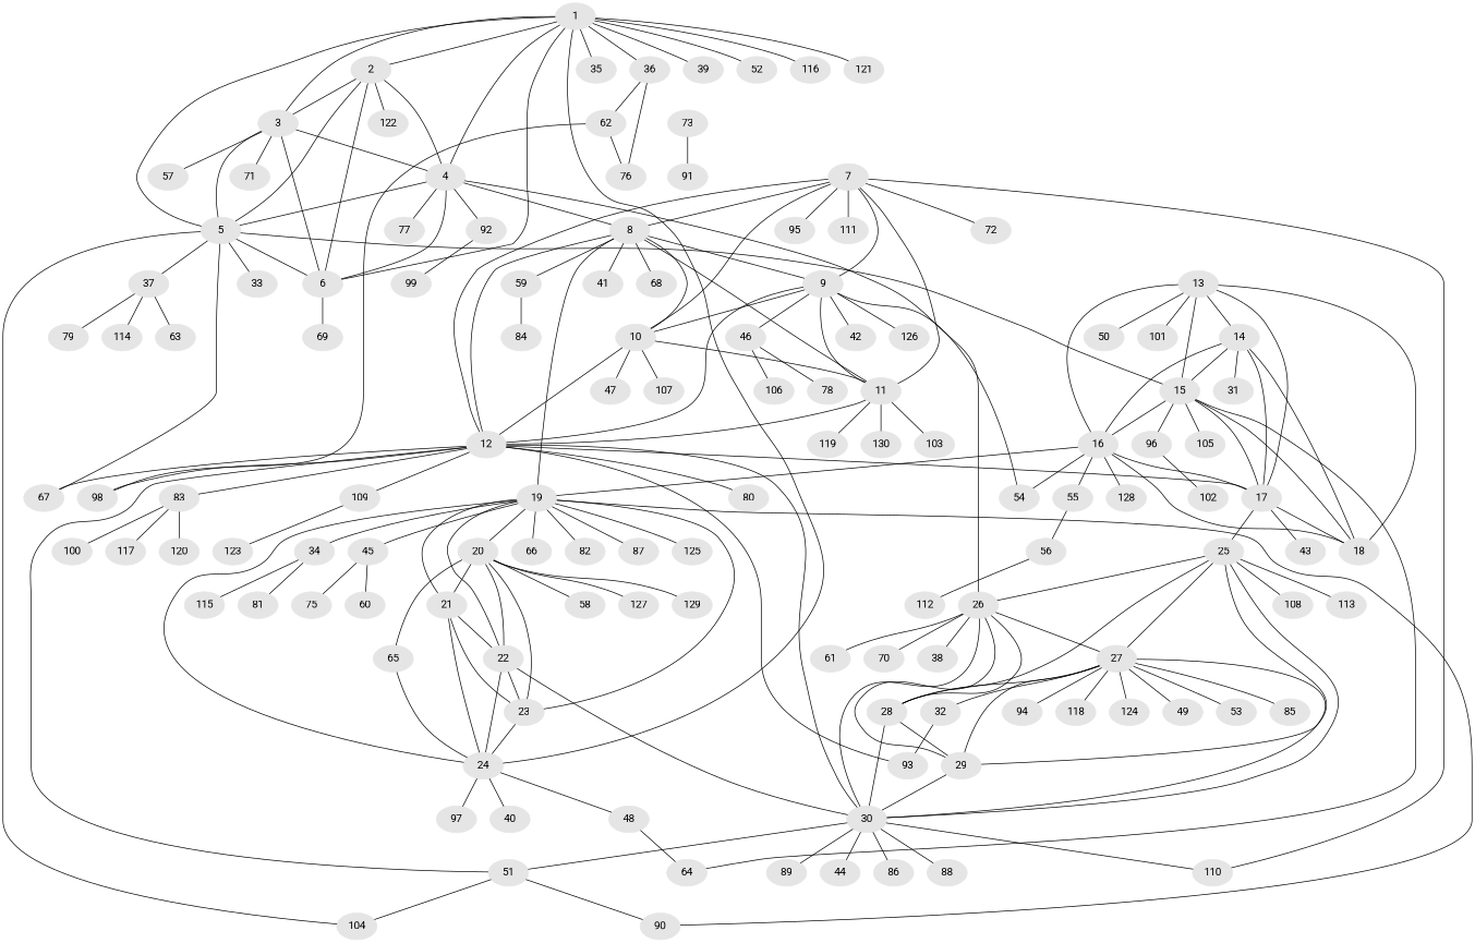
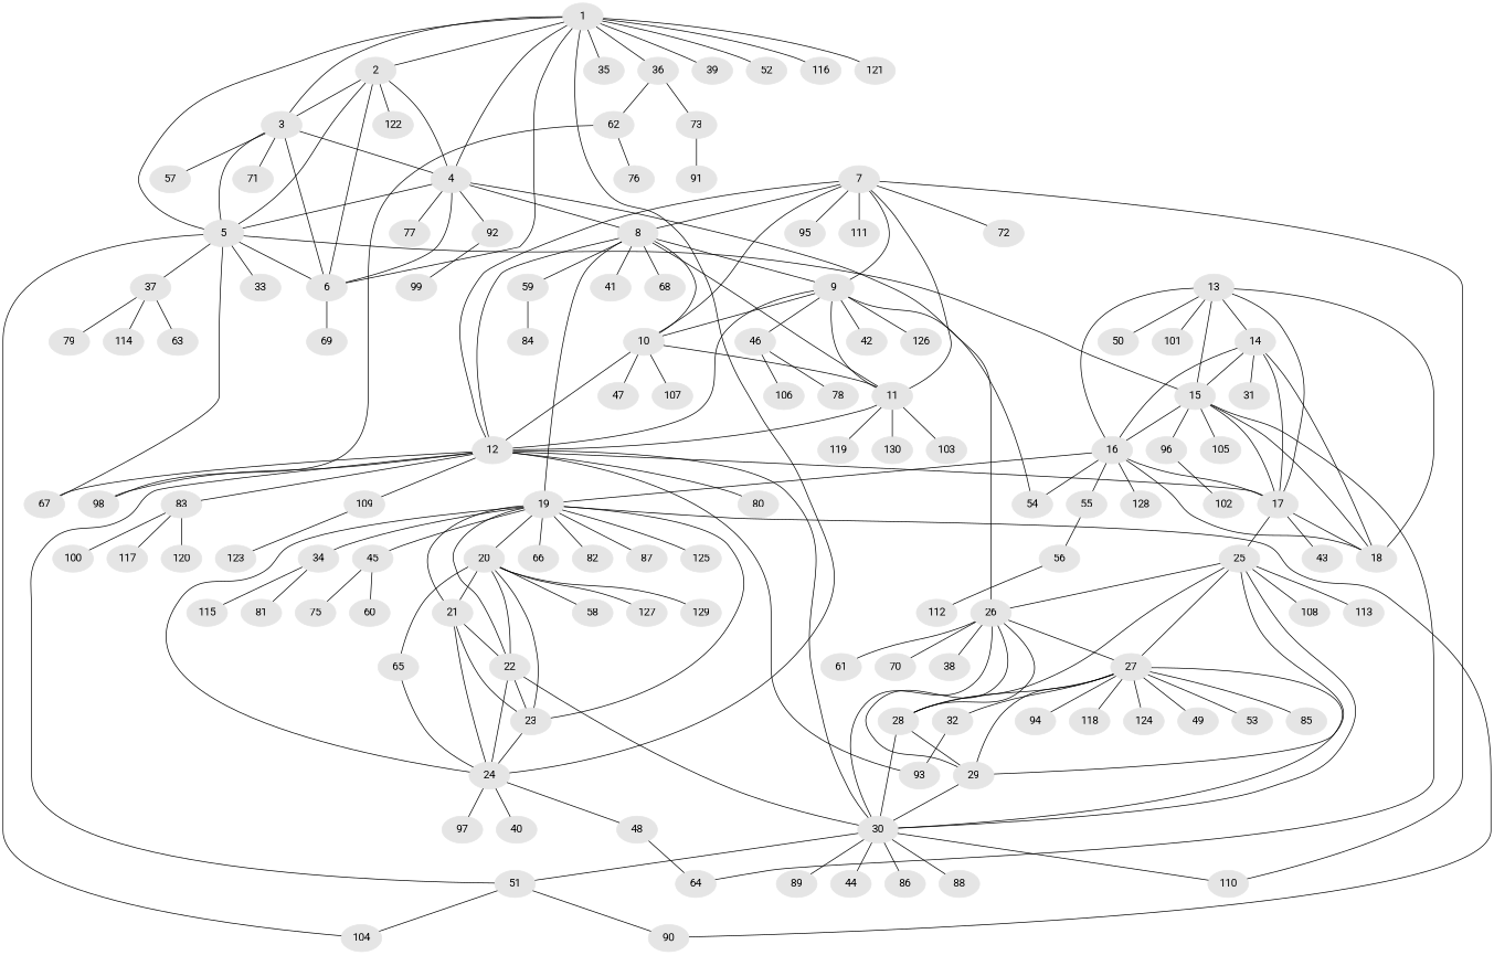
  graph {
    fontname=Roboto
    node [color=gray90 fontname=Roboto style=filled]
    edge [fontname=Roboto]
    1
    2
    3
    4
    5
    6
    24
    35
    36
    39
    52
    116
    121
    122
    57
    71
    8
    26
    77
    92
    15
    33
    37
    67
    104
    69
    40
    48
    97
    62
    73
    9
    10
    11
    12
    19
    41
    59
    68
    30
    27
    28
    29
    38
    61
    70
    99
    17
    16
    18
    64
    96
    105
    63
    79
    114
    7
    72
    95
    110
    111
    42
    46
    54
    126
    47
    107
    103
    119
    130
    51
    80
    83
    93
    98
    109
    20
    21
    22
    23
    34
    45
    66
    82
    87
    90
    125
    84
    78
    106
    25
    43
    44
    86
    88
    89
    100
    117
    120
    123
    13
    14
    50
    101
    31
    55
    128
    102
    56
    108
    113
    58
    65
    127
    129
    81
    115
    60
    75
    32
    49
    53
    85
    94
    118
    124
    76
    91
    112
    1 -- 2
    1 -- 3
    1 -- 4
    1 -- 5
    1 -- 6
    1 -- 24
    1 -- 35
    1 -- 36
    1 -- 39
    1 -- 52
    1 -- 116
    1 -- 121
    2 -- 3
    2 -- 4
    2 -- 5
    2 -- 6
    2 -- 122
    3 -- 4
    3 -- 5
    3 -- 6
    3 -- 57
    3 -- 71
    4 -- 5
    4 -- 6
    4 -- 8
    4 -- 26
    4 -- 77
    4 -- 92
    5 -- 6
    5 -- 15
    5 -- 33
    5 -- 37
    5 -- 67
    5 -- 104
    6 -- 69
    24 -- 40
    24 -- 48
    24 -- 97
    36 -- 62
-   36 -- 76
+   36 -- 73
    8 -- 9
    8 -- 10
    8 -- 11
    8 -- 12
    8 -- 19
    8 -- 41
    8 -- 59
    8 -- 68
    26 -- 30
    26 -- 27
    26 -- 28
    26 -- 29
    26 -- 38
    26 -- 61
    26 -- 70
    92 -- 99
    15 -- 17
    15 -- 16
    15 -- 18
    15 -- 64
    15 -- 96
    15 -- 105
    37 -- 63
    37 -- 79
    37 -- 114
    48 -- 64
    62 -- 98
    62 -- 76
    73 -- 91
    9 -- 10
    9 -- 11
    9 -- 12
    9 -- 42
    9 -- 46
    9 -- 54
    9 -- 126
    10 -- 11
    10 -- 12
    10 -- 47
    10 -- 107
    11 -- 12
    11 -- 103
    11 -- 119
    11 -- 130
    12 -- 67
    12 -- 30
    12 -- 17
    12 -- 51
    12 -- 80
    12 -- 83
    12 -- 93
    12 -- 98
    12 -- 109
    19 -- 24
    19 -- 20
    19 -- 21
    19 -- 22
    19 -- 23
    19 -- 34
    19 -- 45
    19 -- 66
    19 -- 82
    19 -- 87
    19 -- 90
    19 -- 125
    59 -- 84
    30 -- 110
    30 -- 51
    30 -- 44
    30 -- 86
    30 -- 88
    30 -- 89
    27 -- 30
    27 -- 28
    27 -- 29
    27 -- 32
    27 -- 49
    27 -- 53
    27 -- 85
    27 -- 94
    27 -- 118
    27 -- 124
    28 -- 30
    28 -- 29
    29 -- 30
    17 -- 18
    17 -- 25
    17 -- 43
    16 -- 19
    16 -- 17
    16 -- 18
    16 -- 54
    16 -- 55
    16 -- 128
    96 -- 102
    7 -- 8
    7 -- 9
    7 -- 10
    7 -- 11
    7 -- 12
    7 -- 72
    7 -- 95
    7 -- 110
    7 -- 111
    46 -- 78
    46 -- 106
    51 -- 104
    51 -- 90
    83 -- 100
    83 -- 117
    83 -- 120
    109 -- 123
    20 -- 21
    20 -- 22
    20 -- 23
    20 -- 58
    20 -- 65
    20 -- 127
    20 -- 129
    21 -- 24
    21 -- 22
    21 -- 23
    22 -- 24
    22 -- 30
    22 -- 23
    23 -- 24
    34 -- 81
    34 -- 115
    45 -- 60
    45 -- 75
    25 -- 26
    25 -- 30
    25 -- 27
    25 -- 28
    25 -- 29
    25 -- 108
    25 -- 113
    13 -- 15
    13 -- 17
    13 -- 16
    13 -- 18
    13 -- 14
    13 -- 50
    13 -- 101
    14 -- 15
    14 -- 17
    14 -- 16
    14 -- 18
    14 -- 31
    55 -- 56
    56 -- 112
    65 -- 24
    32 -- 93
  }
